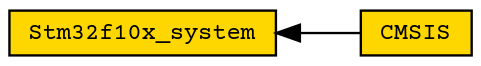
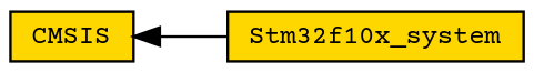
  digraph {
    rankdir=LR
    fontname="Courier Prime"
    node [color=black fillcolor=gold fontname="Courier Prime" fontsize=10 shape=record style=filled]
    n1 [fontcolor=black height=0.2 label=CMSIS width=0.4]
    n2 [height=0.2 label=Stm32f10x_system width=0.4]
-   n2 -> n1 [dir=back fontname="Courier Prime" fontsize=10 labelfontname=Helvetica labelfontsize=10 shape=plaintext style=solid]
+   n1 -> n2 [dir=back fontname="Courier Prime" fontsize=10 labelfontname=Helvetica labelfontsize=10 shape=plaintext style=solid]
  }
